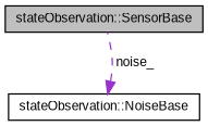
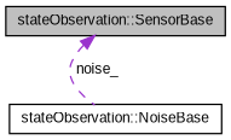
  digraph {
    fontname="Liberation Sans"
    node [color=black fontname="Liberation Sans" fontsize=10 shape=record style=filled]
    n1 [fillcolor=grey75 fontcolor=black height=0.2 label="stateObservation::SensorBase" width=0.4]
    n2 [fillcolor=white height=0.2 label="stateObservation::NoiseBase" width=0.4]
-   n2 -> n1 [color=darkorchid3 dir=back fontname="Liberation Sans" fontsize=10 label=" noise_" labelfontname=Helvetica labelfontsize=10 style=dashed]
+   n1 -> n2 [color=darkorchid3 dir=back fontname="Liberation Sans" fontsize=10 label=" noise_" labelfontname=Helvetica labelfontsize=10 style=dashed]
  }
